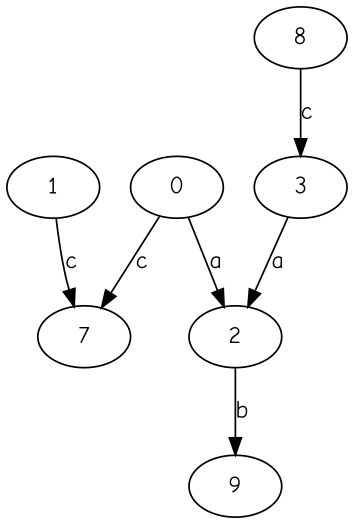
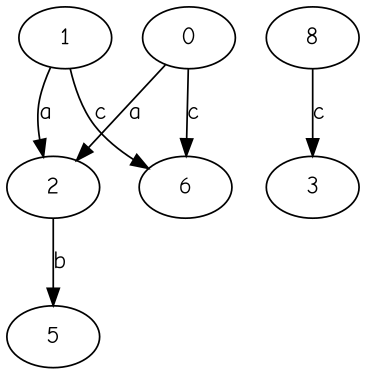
  strict digraph {
    fontname="Comic Neue"
    node [fontname="Comic Neue"]
    edge [fontname="Comic Neue"]
    1
    2
-   7
-   5 [label=9]
+   7 [label=6]
+   5
    8
    3
    0
-   3 -> 2 [label=a]
+   1 -> 2 [label=a]
    1 -> 7 [label=c]
    2 -> 5 [label=b]
    8 -> 3 [label=c]
    0 -> 2 [label=a]
    0 -> 7 [label=c]
  }
